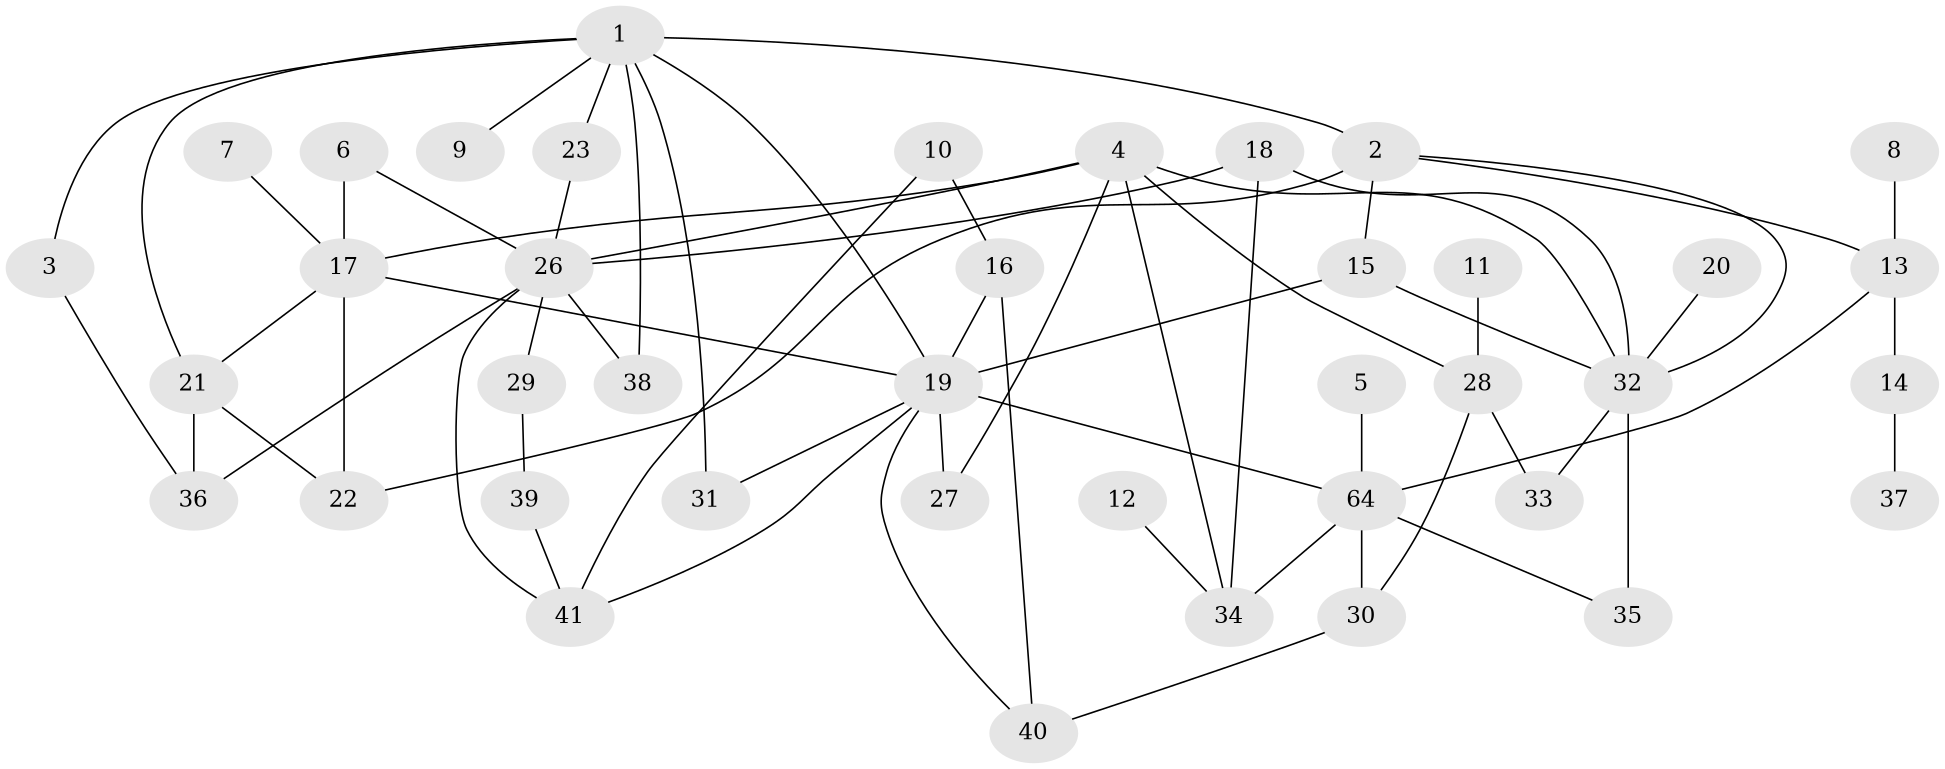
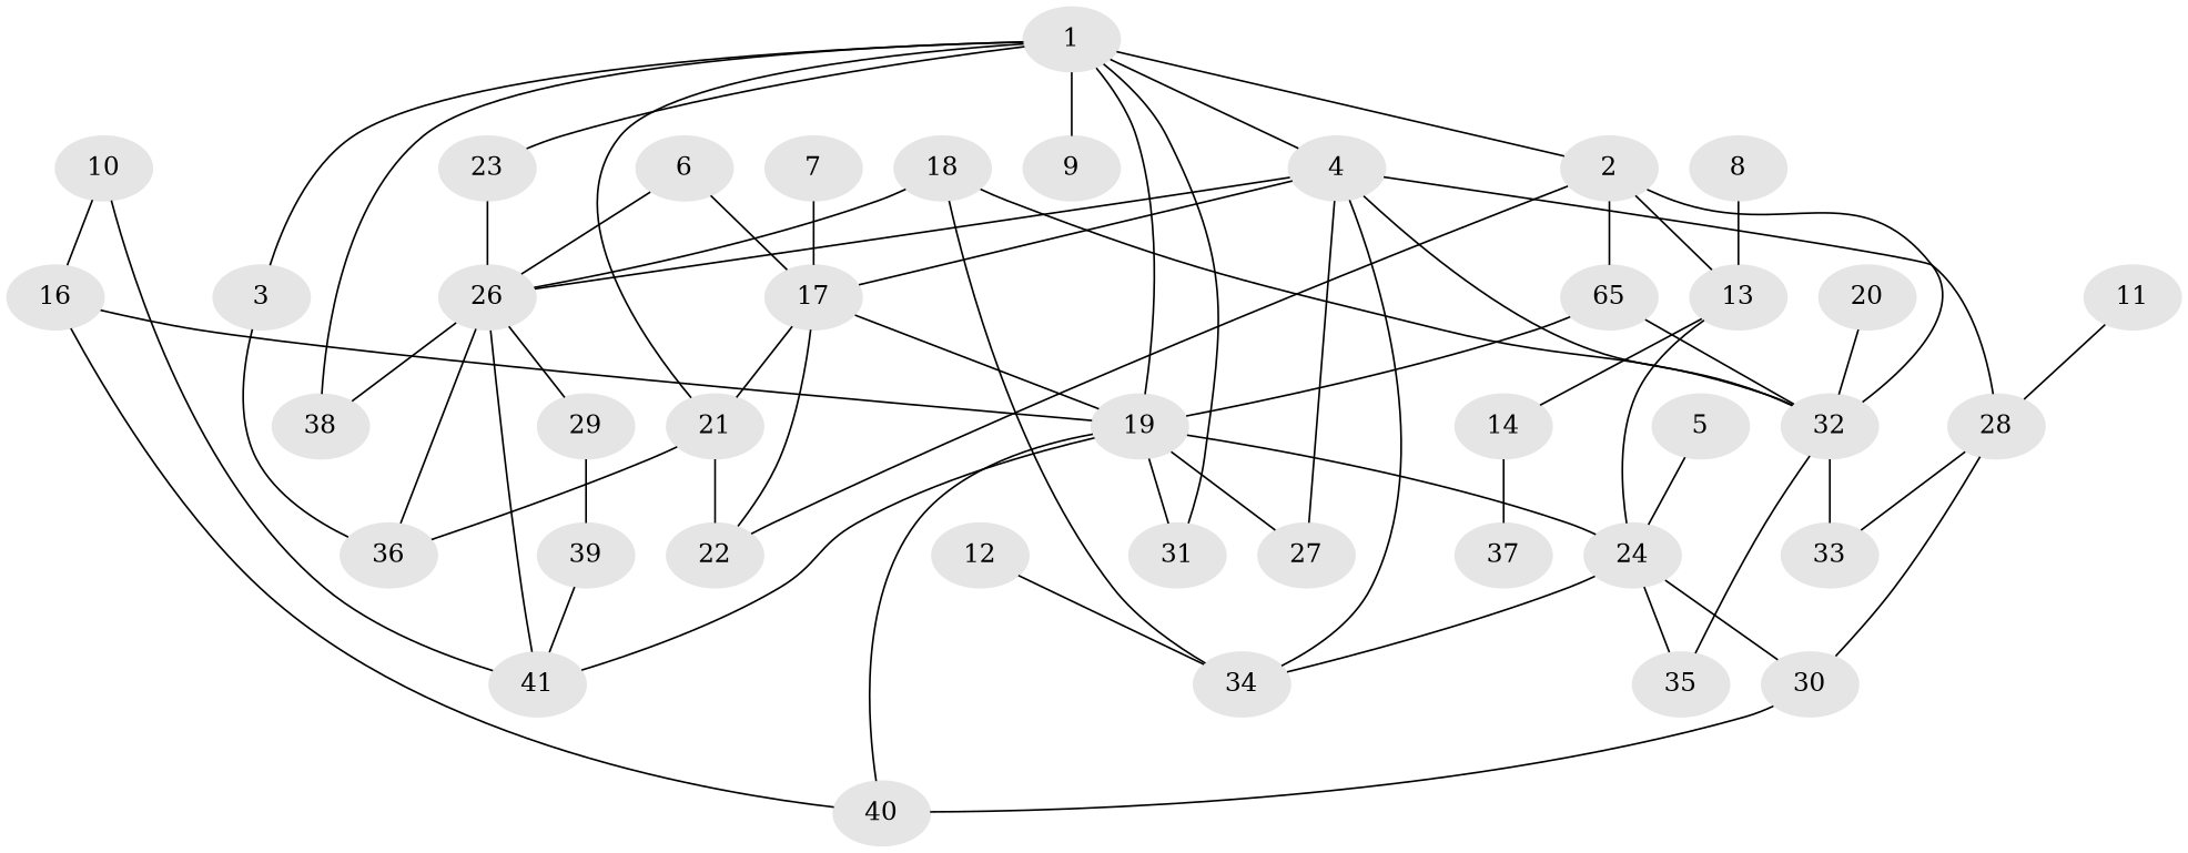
  graph {
    node [color=gray90 style=filled]
    edge [weight=1.0]
    1
    2
    3
    4
    9
    19
    21
    23
    31
    38
    13
-   15
+   15 [label=65]
    22
    32
    36
    17
    26
    27
    28
    34
-   24 [label=64]
+   24
    41
    40
    14
    35
    33
    29
    30
    5
    6
    7
    8
    10
    16
    11
    12
    37
    18
    20
    39
    1 -- 2
    1 -- 3
+   1 -- 4
    1 -- 9
    1 -- 19
    1 -- 21
    1 -- 23
    1 -- 31
    1 -- 38
    2 -- 13
    2 -- 15
    2 -- 22
    2 -- 32
    3 -- 36
    4 -- 32
    4 -- 17
    4 -- 26
    4 -- 27
    4 -- 28
    4 -- 34
    19 -- 31
    19 -- 27
    19 -- 24 [weight=2.0]
    19 -- 41
    19 -- 40
    21 -- 22
    21 -- 36
    23 -- 26
    13 -- 24
    13 -- 14
    15 -- 19
    15 -- 32
    32 -- 35 [weight=2.0]
    32 -- 33 [weight=2.0]
    17 -- 19
    17 -- 21
    17 -- 22
    26 -- 38
    26 -- 36
    26 -- 41
    26 -- 29
    28 -- 33
    28 -- 30
    24 -- 34
    24 -- 35
    24 -- 30
    14 -- 37
    29 -- 39
    30 -- 40
    5 -- 24
    6 -- 17
    6 -- 26
    7 -- 17
    8 -- 13
    10 -- 41
    10 -- 16
    16 -- 19
    16 -- 40
    11 -- 28
    12 -- 34
    18 -- 32
    18 -- 26
    18 -- 34
    20 -- 32
    39 -- 41
  }
